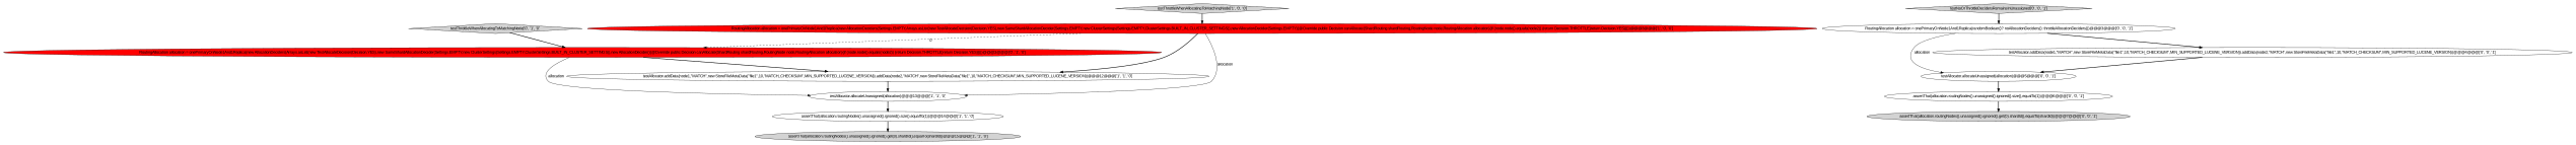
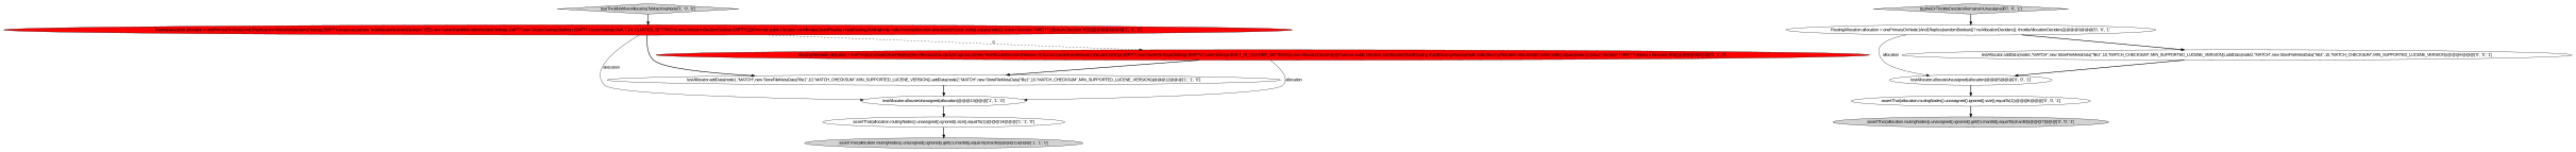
  digraph {
    fontname="Liberation Sans"
    node [fillcolor=white shape=ellipse style=filled fontname="Liberation Sans"]
    edge [style=bold fontname="Liberation Sans"]
    n1 [label="assertThat(allocation.routingNodes().unassigned().ignored().size(),equalTo(1))@@@14@@@['1', '1', '0']"]
    n2 [fillcolor=lightgray label="assertThat(allocation.routingNodes().unassigned().ignored().get(0).shardId(),equalTo(shardId))@@@15@@@['1', '1', '0']"]
    n3 [label="testAllocator.addData(node1,\"MATCH\",new StoreFileMetaData(\"file1\",10,\"MATCH_CHECKSUM\",MIN_SUPPORTED_LUCENE_VERSION)).addData(node2,\"MATCH\",new StoreFileMetaData(\"file1\",10,\"MATCH_CHECKSUM\",MIN_SUPPORTED_LUCENE_VERSION))@@@12@@@['1', '1', '0']"]
    n4 [label="testAllocator.allocateUnassigned(allocation)@@@13@@@['1', '1', '0']"]
    n5 [label="assertThat(allocation.routingNodes().unassigned().ignored().size(),equalTo(1))@@@6@@@['0', '0', '1']"]
    n6 [fillcolor=lightgray label="assertThat(allocation.routingNodes().unassigned().ignored().get(0).shardId(),equalTo(shardId))@@@7@@@['0', '0', '1']"]
    n7 [label="RoutingAllocation allocation = onePrimaryOnNode1And1Replica(randomBoolean()? noAllocationDeciders(): throttleAllocationDeciders())@@@3@@@['0', '0', '1']"]
    n8 [label="testAllocator.allocateUnassigned(allocation)@@@5@@@['0', '0', '1']"]
    n9 [label="testAllocator.addData(node1,\"MATCH\",new StoreFileMetaData(\"file1\",10,\"MATCH_CHECKSUM\",MIN_SUPPORTED_LUCENE_VERSION)).addData(node2,\"MATCH\",new StoreFileMetaData(\"file1\",10,\"MATCH_CHECKSUM\",MIN_SUPPORTED_LUCENE_VERSION))@@@4@@@['0', '0', '1']"]
    n10 [fillcolor=lightgray label="testThrottleWhenAllocatingToMatchingNode['1', '0', '0']" shape=diamond]
    n11 [fillcolor=red label="RoutingAllocation allocation = onePrimaryOnNode1And1Replica(new AllocationDeciders(Settings.EMPTY,Arrays.asList(new TestAllocateDecision(Decision.YES),new SameShardAllocationDecider(Settings.EMPTY,new ClusterSettings(Settings.EMPTY,ClusterSettings.BUILT_IN_CLUSTER_SETTINGS)),new AllocationDecider(Settings.EMPTY){@Override public Decision canAllocate(ShardRouting shardRouting,RoutingNode node,RoutingAllocation allocation){if (node.node().equals(node2)) {return Decision.THROTTLE}return Decision.YES}})))@@@3@@@['1', '0', '0']"]
    n12 [fillcolor=lightgray label="testNoOrThrottleDecidersRemainsInUnassigned['0', '0', '1']" shape=diamond]
    n13 [fillcolor=red label="RoutingAllocation allocation = onePrimaryOnNode1And1Replica(new AllocationDeciders(Arrays.asList(new TestAllocateDecision(Decision.YES),new SameShardAllocationDecider(Settings.EMPTY,new ClusterSettings(Settings.EMPTY,ClusterSettings.BUILT_IN_CLUSTER_SETTINGS)),new AllocationDecider(){@Override public Decision canAllocate(ShardRouting shardRouting,RoutingNode node,RoutingAllocation allocation){if (node.node().equals(node2)) {return Decision.THROTTLE}return Decision.YES}})))@@@3@@@['0', '1', '0']"]
-   n14 [fillcolor=lightgray label="testThrottleWhenAllocatingToMatchingNode['0', '1', '0']" shape=diamond]
    n1 -> n2
    n3 -> n4
    n4 -> n1
    n5 -> n6
    n7 -> n8 [label=allocation style=solid]
    n7 -> n9
    n8 -> n5
    n9 -> n8
    n10 -> n11
    n11 -> n3
    n11 -> n4 [label=allocation style=solid]
    n11 -> n13 [label=0 style=dashed]
    n12 -> n7
    n13 -> n3
    n13 -> n4 [label=allocation style=solid]
-   n14 -> n13
  }
